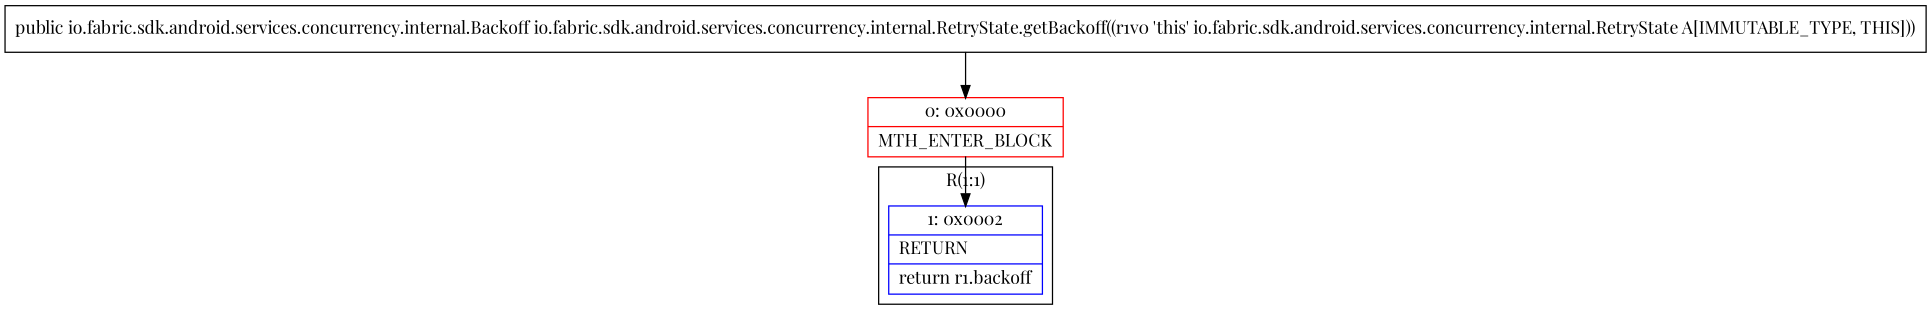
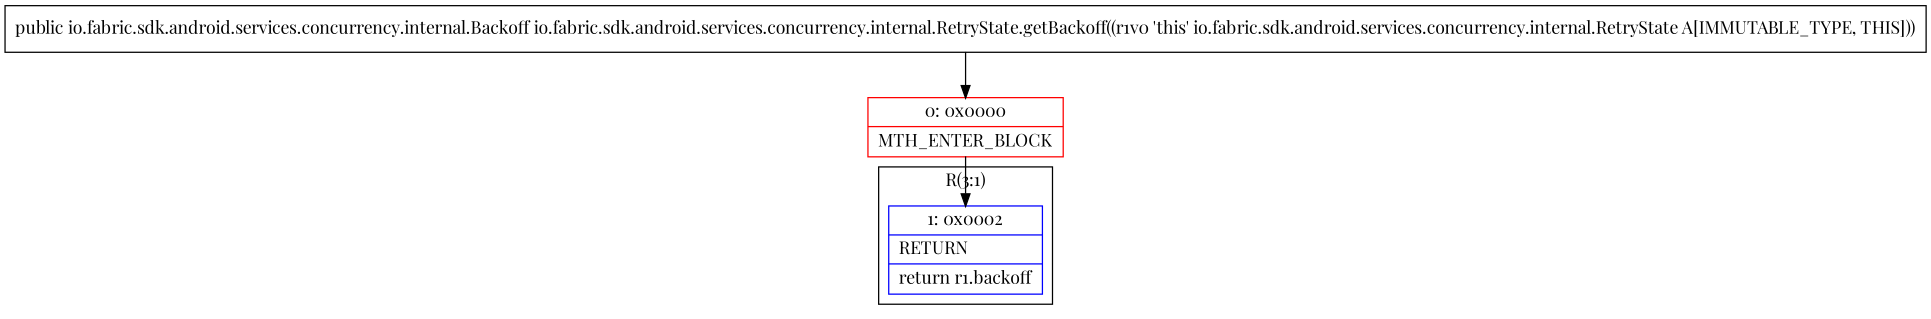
  digraph {
    fontname="Playfair Display"
    node [shape=record fontname="Playfair Display"]
    edge [fontname="Playfair Display"]
    n1 [color=blue label="{1\:\ 0x0002|RETURN\l|return r1.backoff\l}"]
    n2 [color=red label="{0\:\ 0x0000|MTH_ENTER_BLOCK\l}"]
    n3 [label="{public io.fabric.sdk.android.services.concurrency.internal.Backoff io.fabric.sdk.android.services.concurrency.internal.RetryState.getBackoff((r1v0 'this' io.fabric.sdk.android.services.concurrency.internal.RetryState A[IMMUTABLE_TYPE, THIS])) }"]
    subgraph cluster_1 {
-     label="R(1:1)"
+     label="R(3:1)"
      n1
    }
    n2 -> n1
    n3 -> n2
  }
